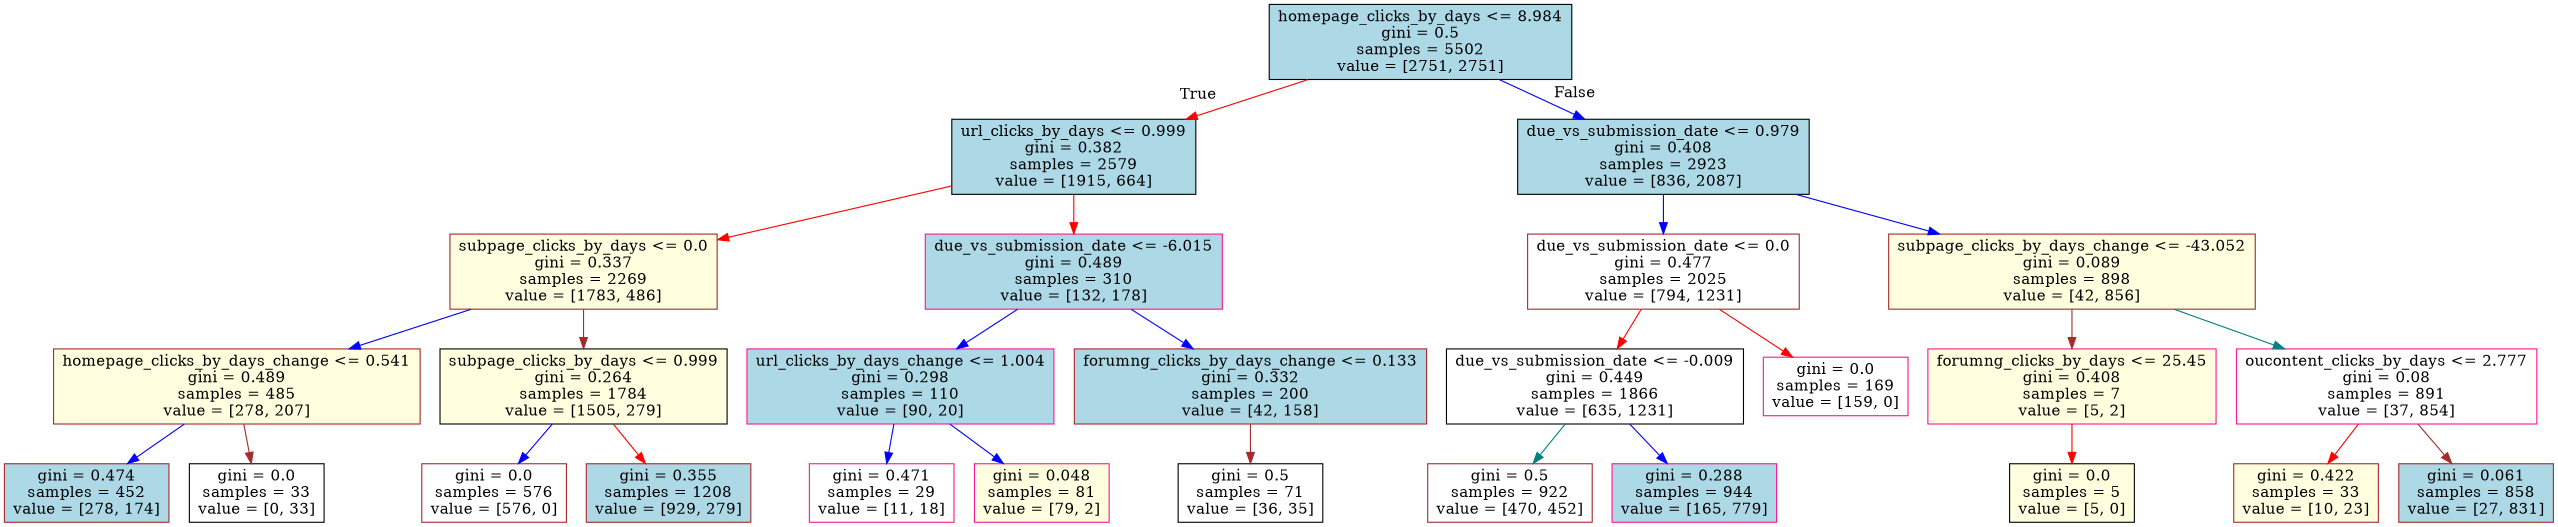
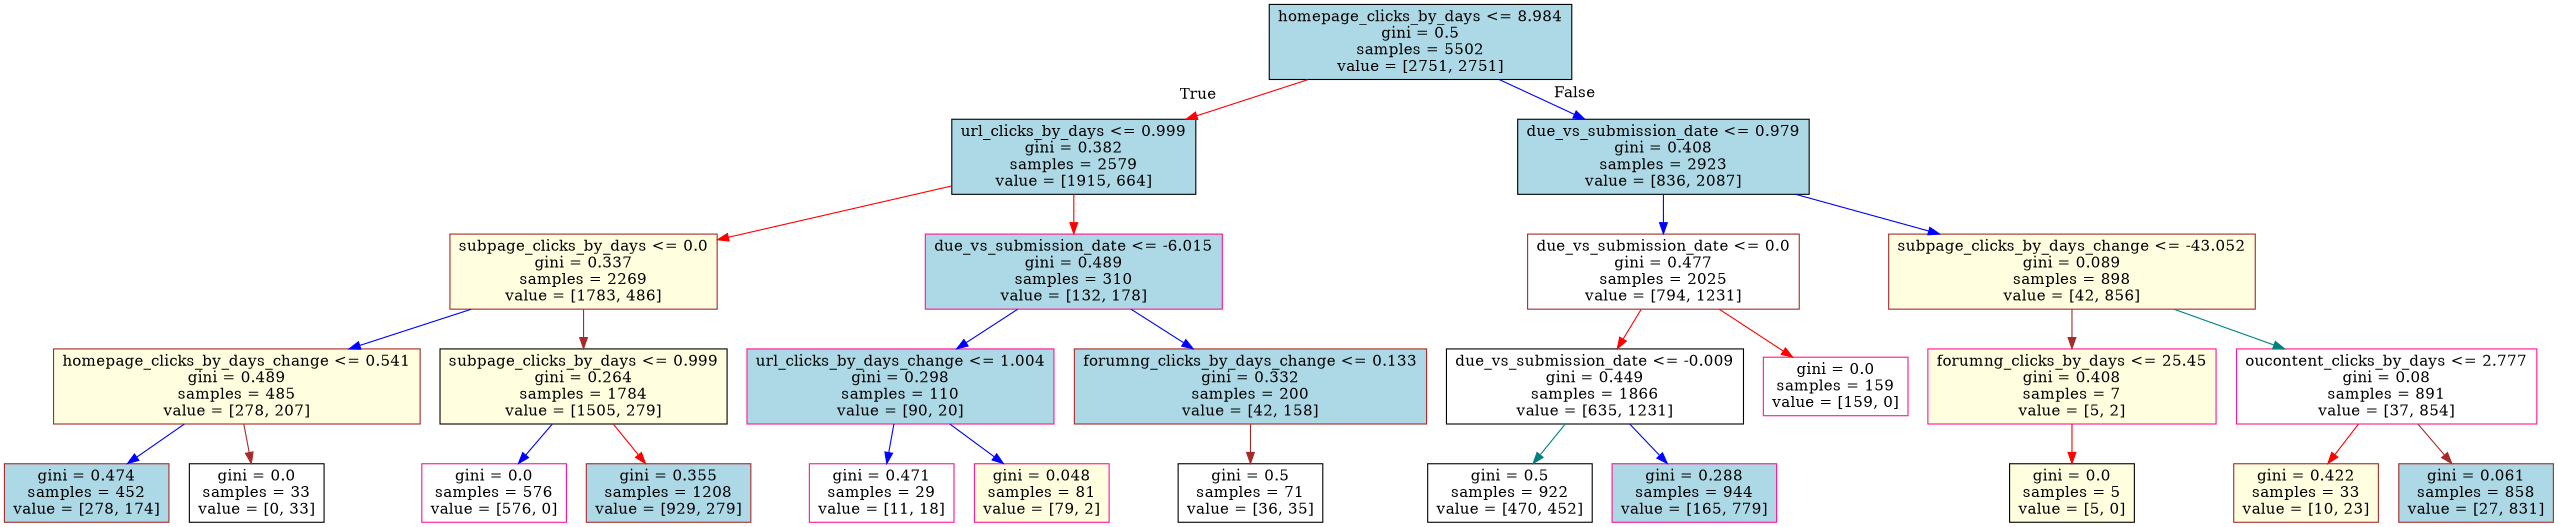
  digraph {
    node [color=brown fillcolor=lightblue shape=box style=filled]
    edge [color=blue]
    n1 [color=black label="homepage_clicks_by_days <= 8.984\ngini = 0.5\nsamples = 5502\nvalue = [2751, 2751]"]
    n2 [color=black label="url_clicks_by_days <= 0.999\ngini = 0.382\nsamples = 2579\nvalue = [1915, 664]"]
    n3 [color=black label="due_vs_submission_date <= 0.979\ngini = 0.408\nsamples = 2923\nvalue = [836, 2087]"]
    n4 [fillcolor=lightyellow label="subpage_clicks_by_days <= 0.0\ngini = 0.337\nsamples = 2269\nvalue = [1783, 486]"]
    n5 [color=deeppink label="due_vs_submission_date <= -6.015\ngini = 0.489\nsamples = 310\nvalue = [132, 178]"]
    n6 [fillcolor=white label="due_vs_submission_date <= 0.0\ngini = 0.477\nsamples = 2025\nvalue = [794, 1231]"]
    n7 [fillcolor=lightyellow label="subpage_clicks_by_days_change <= -43.052\ngini = 0.089\nsamples = 898\nvalue = [42, 856]"]
    n8 [fillcolor=lightyellow label="homepage_clicks_by_days_change <= 0.541\ngini = 0.489\nsamples = 485\nvalue = [278, 207]"]
    n9 [color=black fillcolor=lightyellow label="subpage_clicks_by_days <= 0.999\ngini = 0.264\nsamples = 1784\nvalue = [1505, 279]"]
    n10 [color=deeppink label="url_clicks_by_days_change <= 1.004\ngini = 0.298\nsamples = 110\nvalue = [90, 20]"]
    n11 [label="forumng_clicks_by_days_change <= 0.133\ngini = 0.332\nsamples = 200\nvalue = [42, 158]"]
    n12 [label="gini = 0.474\nsamples = 452\nvalue = [278, 174]"]
    n13 [color=black fillcolor=white label="gini = 0.0\nsamples = 33\nvalue = [0, 33]"]
-   n14 [fillcolor=white label="gini = 0.0\nsamples = 576\nvalue = [576, 0]"]
+   n14 [color=deeppink fillcolor=white label="gini = 0.0\nsamples = 576\nvalue = [576, 0]"]
    n15 [label="gini = 0.355\nsamples = 1208\nvalue = [929, 279]"]
    n16 [color=deeppink fillcolor=white label="gini = 0.471\nsamples = 29\nvalue = [11, 18]"]
    n17 [color=deeppink fillcolor=lightyellow label="gini = 0.048\nsamples = 81\nvalue = [79, 2]"]
    n18 [color=black fillcolor=white label="gini = 0.5\nsamples = 71\nvalue = [36, 35]"]
    n19 [color=black fillcolor=white label="due_vs_submission_date <= -0.009\ngini = 0.449\nsamples = 1866\nvalue = [635, 1231]"]
-   n20 [color=deeppink fillcolor=white label="gini = 0.0\nsamples = 169\nvalue = [159, 0]"]
+   n20 [color=deeppink fillcolor=white label="gini = 0.0\nsamples = 159\nvalue = [159, 0]"]
    n21 [color=deeppink fillcolor=lightyellow label="forumng_clicks_by_days <= 25.45\ngini = 0.408\nsamples = 7\nvalue = [5, 2]"]
    n22 [color=deeppink fillcolor=white label="oucontent_clicks_by_days <= 2.777\ngini = 0.08\nsamples = 891\nvalue = [37, 854]"]
-   n23 [fillcolor=white label="gini = 0.5\nsamples = 922\nvalue = [470, 452]"]
+   n23 [color=black fillcolor=white label="gini = 0.5\nsamples = 922\nvalue = [470, 452]"]
    n24 [color=deeppink label="gini = 0.288\nsamples = 944\nvalue = [165, 779]"]
    n25 [color=black fillcolor=lightyellow label="gini = 0.0\nsamples = 5\nvalue = [5, 0]"]
    n26 [fillcolor=lightyellow label="gini = 0.422\nsamples = 33\nvalue = [10, 23]"]
    n27 [label="gini = 0.061\nsamples = 858\nvalue = [27, 831]"]
    n1 -> n2 [color=red headlabel=True labelangle=45 labeldistance=2.5]
    n1 -> n3 [headlabel=False labelangle=-45 labeldistance=2.5]
    n2 -> n4 [color=red]
    n2 -> n5 [color=red]
    n3 -> n6
    n3 -> n7
    n4 -> n8
    n4 -> n9 [color=brown]
    n5 -> n10
    n5 -> n11
    n6 -> n19 [color=red]
    n6 -> n20 [color=red]
    n7 -> n21 [color=brown]
    n7 -> n22 [color=teal]
    n8 -> n12
    n8 -> n13 [color=brown]
    n9 -> n14
    n9 -> n15 [color=red]
    n10 -> n16
    n10 -> n17
    n11 -> n18 [color=brown]
    n19 -> n23 [color=teal]
    n19 -> n24
    n21 -> n25 [color=red]
    n22 -> n26 [color=red]
    n22 -> n27 [color=brown]
  }
